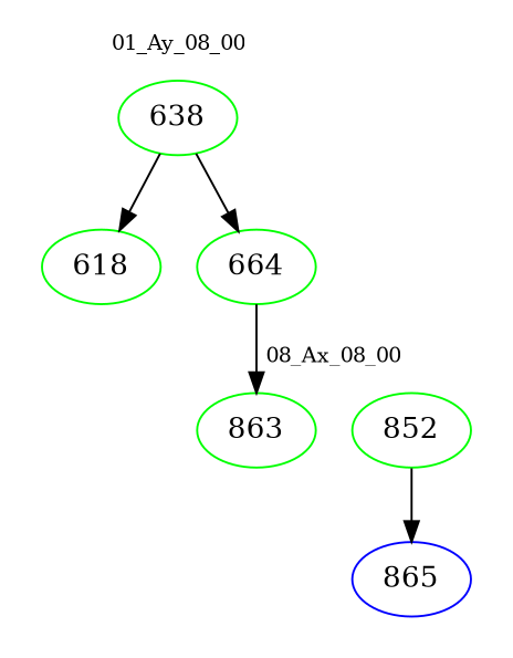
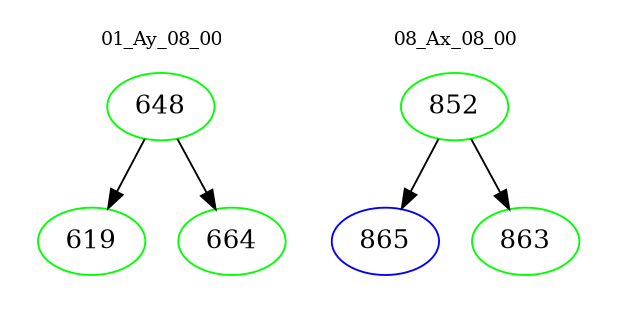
  digraph {
    node [color=green]
    edge [color=black]
-   n1 [label=638]
-   n2 [label=618]
+   n1 [label=648]
+   n2 [label=619]
    n3 [label=664]
    n4 [label=852]
    n5 [color=blue label=865]
    n6 [label=863]
    subgraph cluster_1 {
      color=white
      fontsize=10
      label="01_Ay_08_00"
      n1
      n2
      n3
    }
    subgraph cluster_2 {
      color=white
      fontsize=10
      label="08_Ax_08_00"
      n4
      n5
      n6
    }
    n1 -> n2
    n1 -> n3
    n4 -> n5
-   n3 -> n6
+   n4 -> n6
  }
